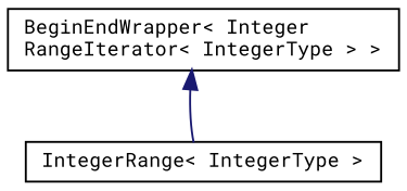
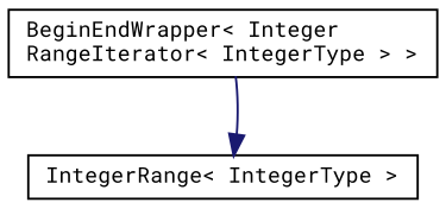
  digraph {
    rankdir=TB
    fontname="Roboto Mono"
    node [color=black fillcolor=white fontname="Roboto Mono" fontsize=10 shape=record style=filled]
    n1 [height=0.2 label="BeginEndWrapper\< Integer\lRangeIterator\< IntegerType \> \>" width=0.4]
    n2 [height=0.2 label="IntegerRange\< IntegerType \>" width=0.4]
-   n1 -> n2 [color=midnightblue dir=back fontname="Roboto Mono" fontsize=10 labelfontname=Helvetica labelfontsize=10 style=solid]
+   n2 -> n1 [color=midnightblue dir=back fontname="Roboto Mono" fontsize=10 labelfontname=Helvetica labelfontsize=10 style=solid]
  }
